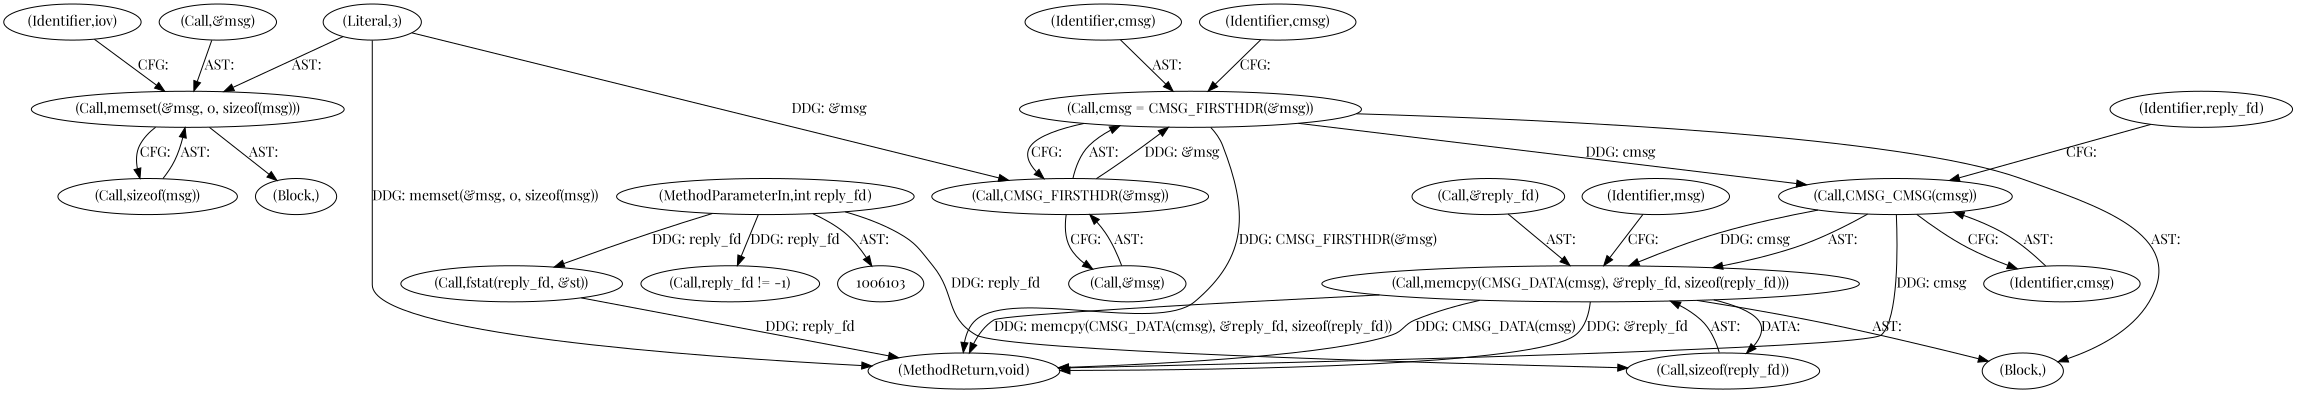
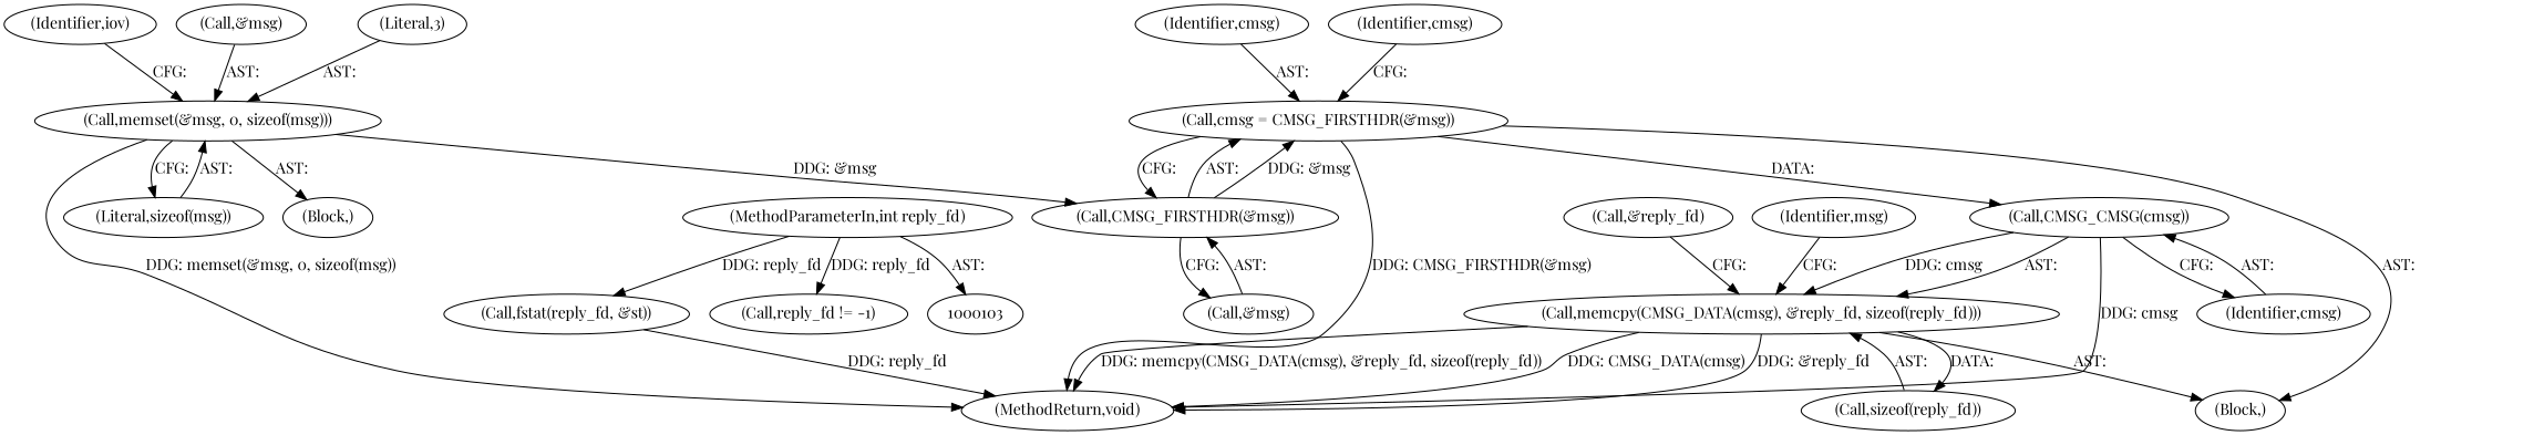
  digraph {
    fontname="Playfair Display"
    node [fontname="Playfair Display"]
    edge [fontname="Playfair Display"]
    n1 [label="(Call,memcpy(CMSG_DATA(cmsg), &reply_fd, sizeof(reply_fd)))"]
    n2 [label="(Call,sizeof(reply_fd))"]
    n3 [label="(Block,)"]
    n4 [label="(MethodReturn,void)"]
    n5 [label="(Call,CMSG_CMSG(cmsg))"]
    n6 [label="(Identifier,cmsg)"]
    n7 [label="(Call,cmsg = CMSG_FIRSTHDR(&msg))"]
    n8 [label="(Call,CMSG_FIRSTHDR(&msg))"]
    n9 [label="(Call,&msg)"]
    n10 [label="(Call,memset(&msg, 0, sizeof(msg)))"]
-   n11 [label="(Call,sizeof(msg))"]
+   n11 [label="(Literal,sizeof(msg))"]
    n12 [label="(Block,)"]
    n13 [label="(MethodParameterIn,int reply_fd)"]
    n14 [label="(Call,reply_fd != -1)"]
    n15 [label="(Call,fstat(reply_fd, &st))"]
-   1000103 [label=1006103]
+   1000103
    n17 [label="(Identifier,cmsg)"]
    n18 [label="(Identifier,iov)"]
    n19 [label="(Call,&reply_fd)"]
    n20 [label="(Call,&msg)"]
-   n21 [label="(Identifier,reply_fd)"]
    n22 [label="(Identifier,msg)"]
    n23 [label="(Identifier,cmsg)"]
    n24 [label="(Literal,3)"]
    n1 -> n2 [label="DATA: "]
    n1 -> n3 [label="AST: "]
    n1 -> n4 [label="DDG: memcpy(CMSG_DATA(cmsg), &reply_fd, sizeof(reply_fd))"]
    n1 -> n4 [label="DDG: CMSG_DATA(cmsg)"]
    n1 -> n4 [label="DDG: &reply_fd"]
    n2 -> n1 [label="AST: "]
    n5 -> n1 [label="AST: "]
    n5 -> n1 [label="DDG: cmsg"]
    n5 -> n4 [label="DDG: cmsg"]
    n5 -> n6 [label="CFG: "]
    n6 -> n5 [label="AST: "]
    n7 -> n3 [label="AST: "]
    n7 -> n4 [label="DDG: CMSG_FIRSTHDR(&msg)"]
-   n7 -> n5 [label="DDG: cmsg"]
+   n7 -> n5 [label="DATA: "]
    n7 -> n8 [label="CFG: "]
    n8 -> n7 [label="AST: "]
    n8 -> n7 [label="DDG: &msg"]
    n8 -> n9 [label="CFG: "]
    n9 -> n8 [label="AST: "]
-   n24 -> n4 [label="DDG: memset(&msg, 0, sizeof(msg))"]
-   n24 -> n8 [label="DDG: &msg"]
+   n10 -> n4 [label="DDG: memset(&msg, 0, sizeof(msg))"]
+   n10 -> n8 [label="DDG: &msg"]
    n10 -> n11 [label="CFG: "]
    n10 -> n12 [label="AST: "]
    n11 -> n10 [label="AST: "]
-   n13 -> n2 [label="DDG: reply_fd"]
    n13 -> n14 [label="DDG: reply_fd"]
    n13 -> n15 [label="DDG: reply_fd"]
    n13 -> 1000103 [label="AST: "]
    n15 -> n4 [label="DDG: reply_fd"]
    n17 -> n7 [label="AST: "]
    n18 -> n10 [label="CFG: "]
-   n19 -> n1 [label="AST: "]
+   n19 -> n1 [label="CFG: "]
    n20 -> n10 [label="AST: "]
-   n21 -> n5 [label="CFG: "]
    n22 -> n1 [label="CFG: "]
    n23 -> n7 [label="CFG: "]
    n24 -> n10 [label="AST: "]
  }
